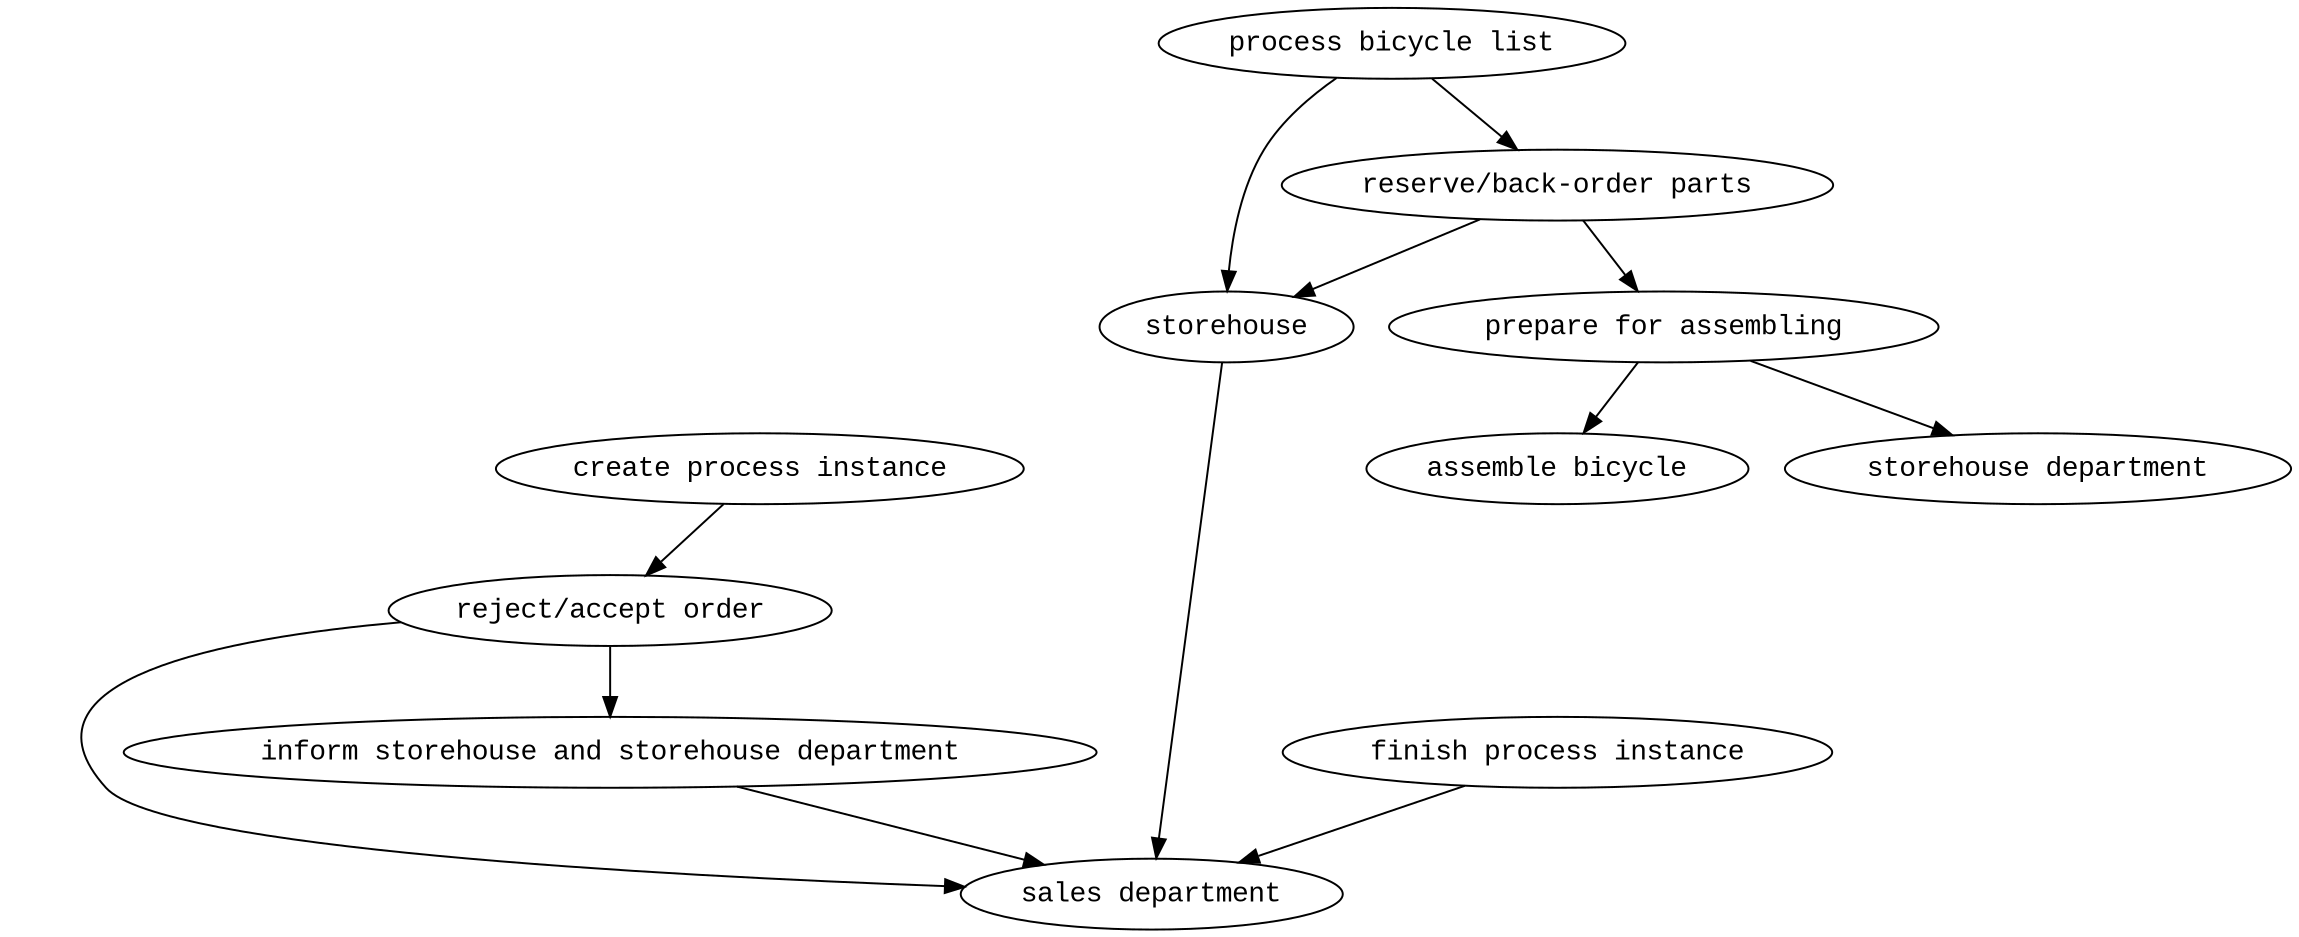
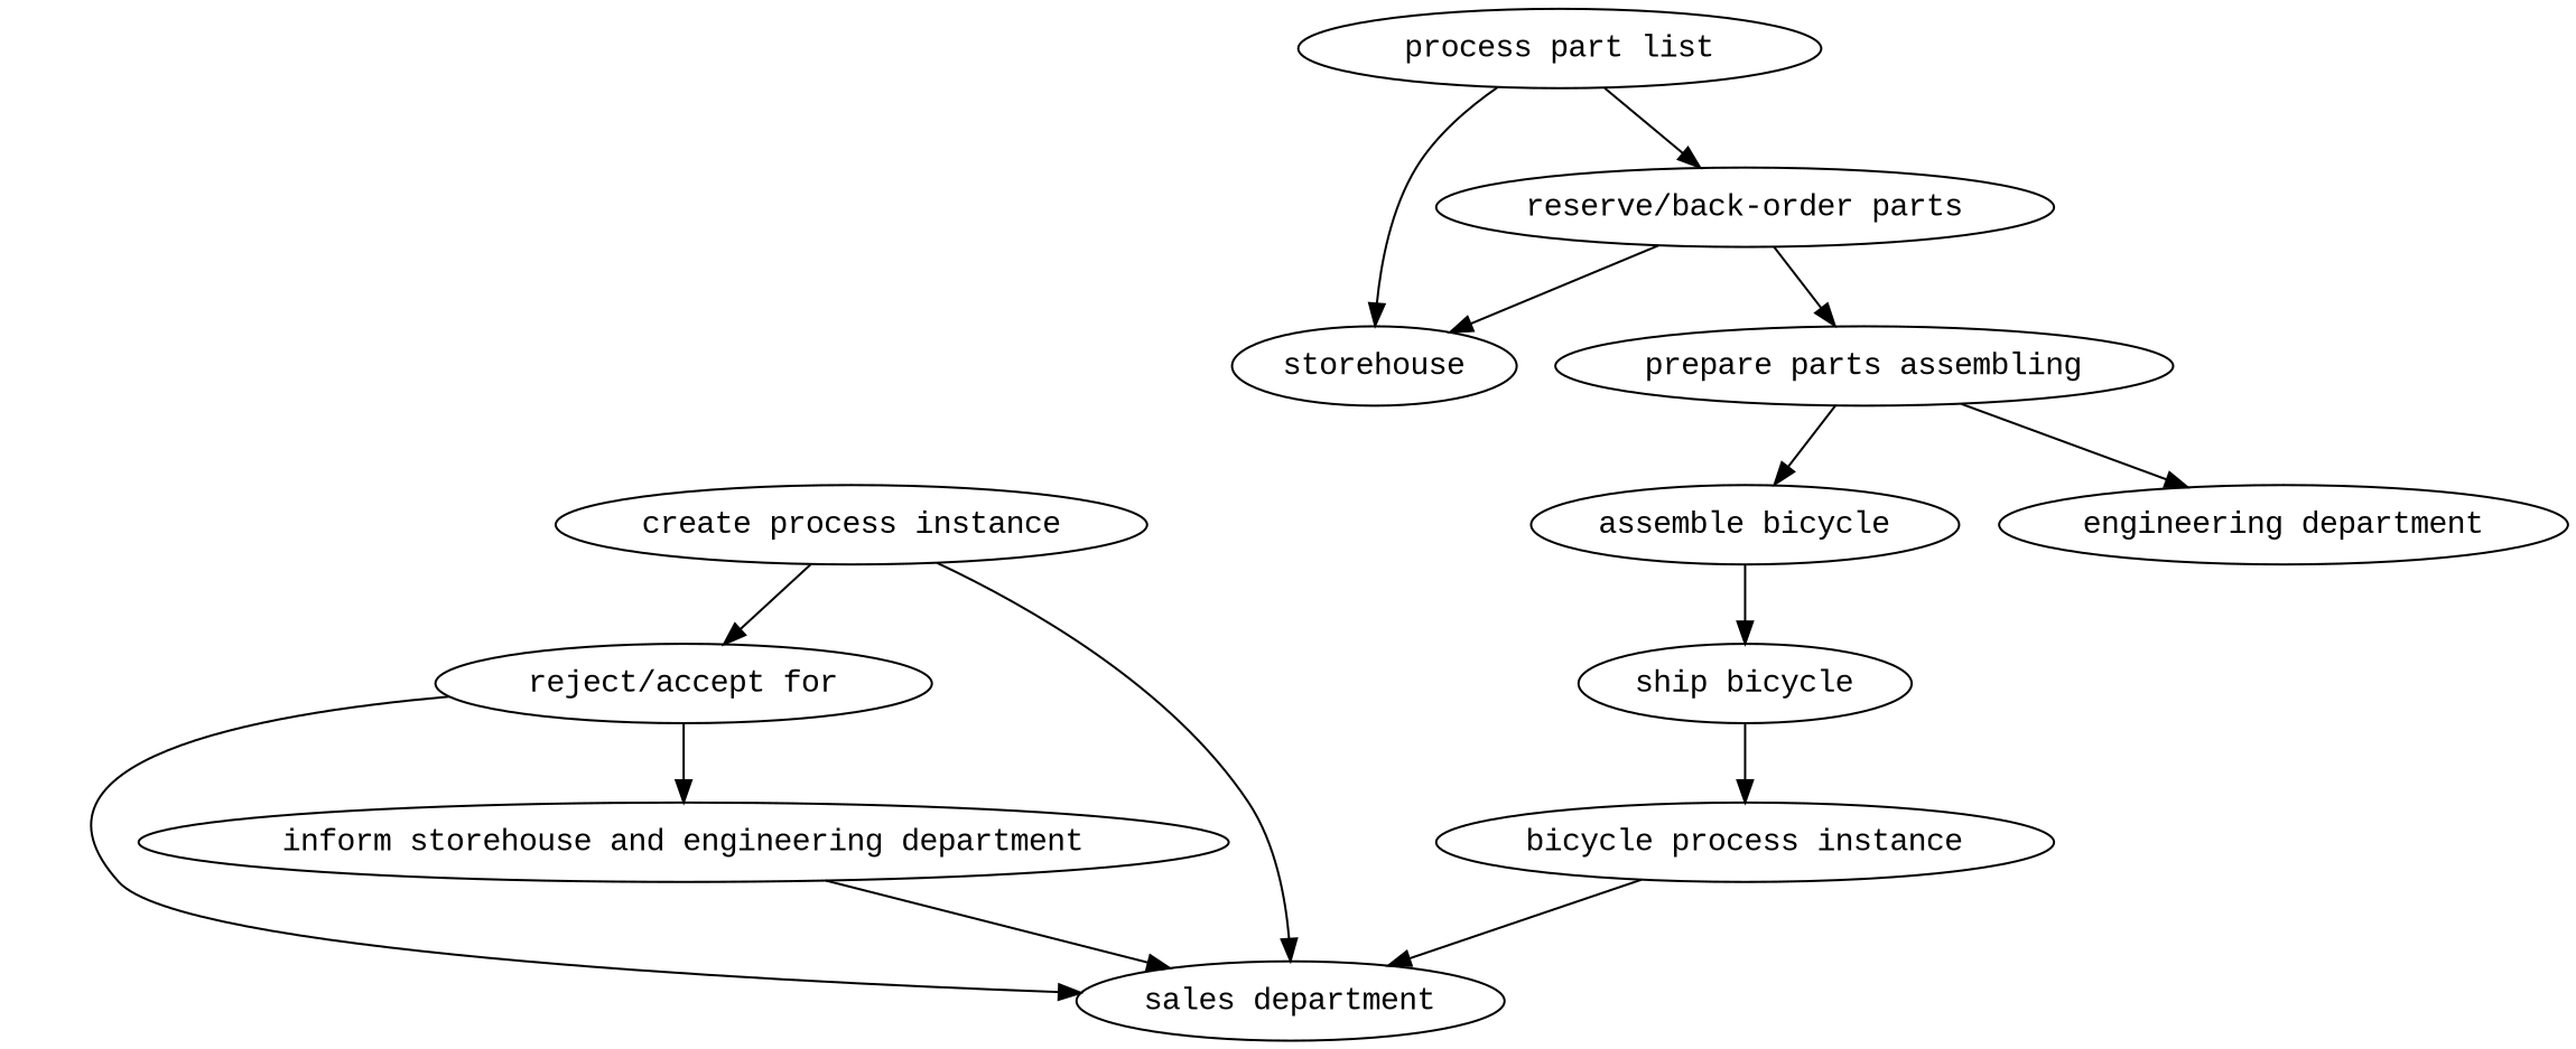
  strict digraph {
    fontname="Liberation Mono"
    node [fontname="Liberation Mono"]
    edge [attrs="{'type': 'flow', 'label': 'flow'}" fontname="Liberation Mono"]
    "create process instance" [attrs="{'type': 'Activity', 'label': 'create process instance'}"]
-   "reject/accept order" [attrs="{'type': 'Activity', 'label': 'reject/accept order'}"]
+   "reject/accept order" [attrs="{'type': 'Activity', 'label': 'reject/accept order'}" label="reject/accept for"]
    "sales department" [attrs="{'type': 'Actor', 'label': 'sales department'}"]
-   "inform storehouse and engineering department" [attrs="{'type': 'Activity', 'label': 'inform storehouse and engineering department'}" label="inform storehouse and storehouse department"]
-   "process part list" [attrs="{'type': 'Activity', 'label': 'process part list'}" label="process bicycle list"]
+   "inform storehouse and engineering department" [attrs="{'type': 'Activity', 'label': 'inform storehouse and engineering department'}"]
+   "process part list" [attrs="{'type': 'Activity', 'label': 'process part list'}"]
    "reserve/back-order parts" [attrs="{'type': 'Activity', 'label': 'reserve/back-order parts'}"]
    storehouse [attrs="{'type': 'Actor', 'label': 'storehouse'}"]
-   "prepare for assembling" [attrs="{'type': 'Activity', 'label': 'prepare for assembling'}"]
+   "prepare for assembling" [attrs="{'type': 'Activity', 'label': 'prepare for assembling'}" label="prepare parts assembling"]
    "assemble bicycle" [attrs="{'type': 'Activity', 'label': 'assemble bicycle'}"]
-   "engineering department" [attrs="{'type': 'Actor', 'label': 'engineering department'}" label="storehouse department"]
-   "finish process instance" [attrs="{'type': 'Activity', 'label': 'finish process instance'}"]
+   "engineering department" [attrs="{'type': 'Actor', 'label': 'engineering department'}"]
+   "ship bicycle" [attrs="{'type': 'Activity', 'label': 'ship bicycle'}"]
+   "finish process instance" [attrs="{'type': 'Activity', 'label': 'finish process instance'}" label="bicycle process instance"]
    "create process instance" -> "reject/accept order"
-   storehouse -> "sales department" [attrs="{'type': 'actor performer', 'label': 'actor performer'}"]
+   "create process instance" -> "sales department" [attrs="{'type': 'actor performer', 'label': 'actor performer'}"]
    "reject/accept order" -> "sales department" [attrs="{'type': 'actor performer', 'label': 'actor performer'}"]
    "reject/accept order" -> "inform storehouse and engineering department"
    "inform storehouse and engineering department" -> "sales department" [attrs="{'type': 'actor performer', 'label': 'actor performer'}"]
    "process part list" -> "reserve/back-order parts"
    "process part list" -> storehouse [attrs="{'type': 'actor performer', 'label': 'actor performer'}"]
    "reserve/back-order parts" -> storehouse [attrs="{'type': 'actor performer', 'label': 'actor performer'}"]
    "reserve/back-order parts" -> "prepare for assembling"
    "prepare for assembling" -> "assemble bicycle"
    "prepare for assembling" -> "engineering department" [attrs="{'type': 'actor performer', 'label': 'actor performer'}"]
+   "assemble bicycle" -> "ship bicycle"
+   "ship bicycle" -> "finish process instance"
    "finish process instance" -> "sales department" [attrs="{'type': 'actor performer', 'label': 'actor performer'}"]
  }
